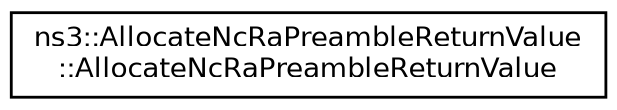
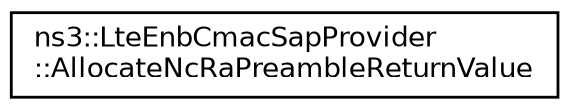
  digraph {
    rankdir=LR
-   n1 [color=black fillcolor=white fontname=Helvetica fontsize=10 height=0.2 label="ns3::AllocateNcRaPreambleReturnValue\l::AllocateNcRaPreambleReturnValue" shape=record style=filled width=0.4]
+   n1 [color=black fillcolor=white fontname=Helvetica fontsize=10 height=0.2 label="ns3::LteEnbCmacSapProvider\l::AllocateNcRaPreambleReturnValue" shape=record style=filled width=0.4]
  }
